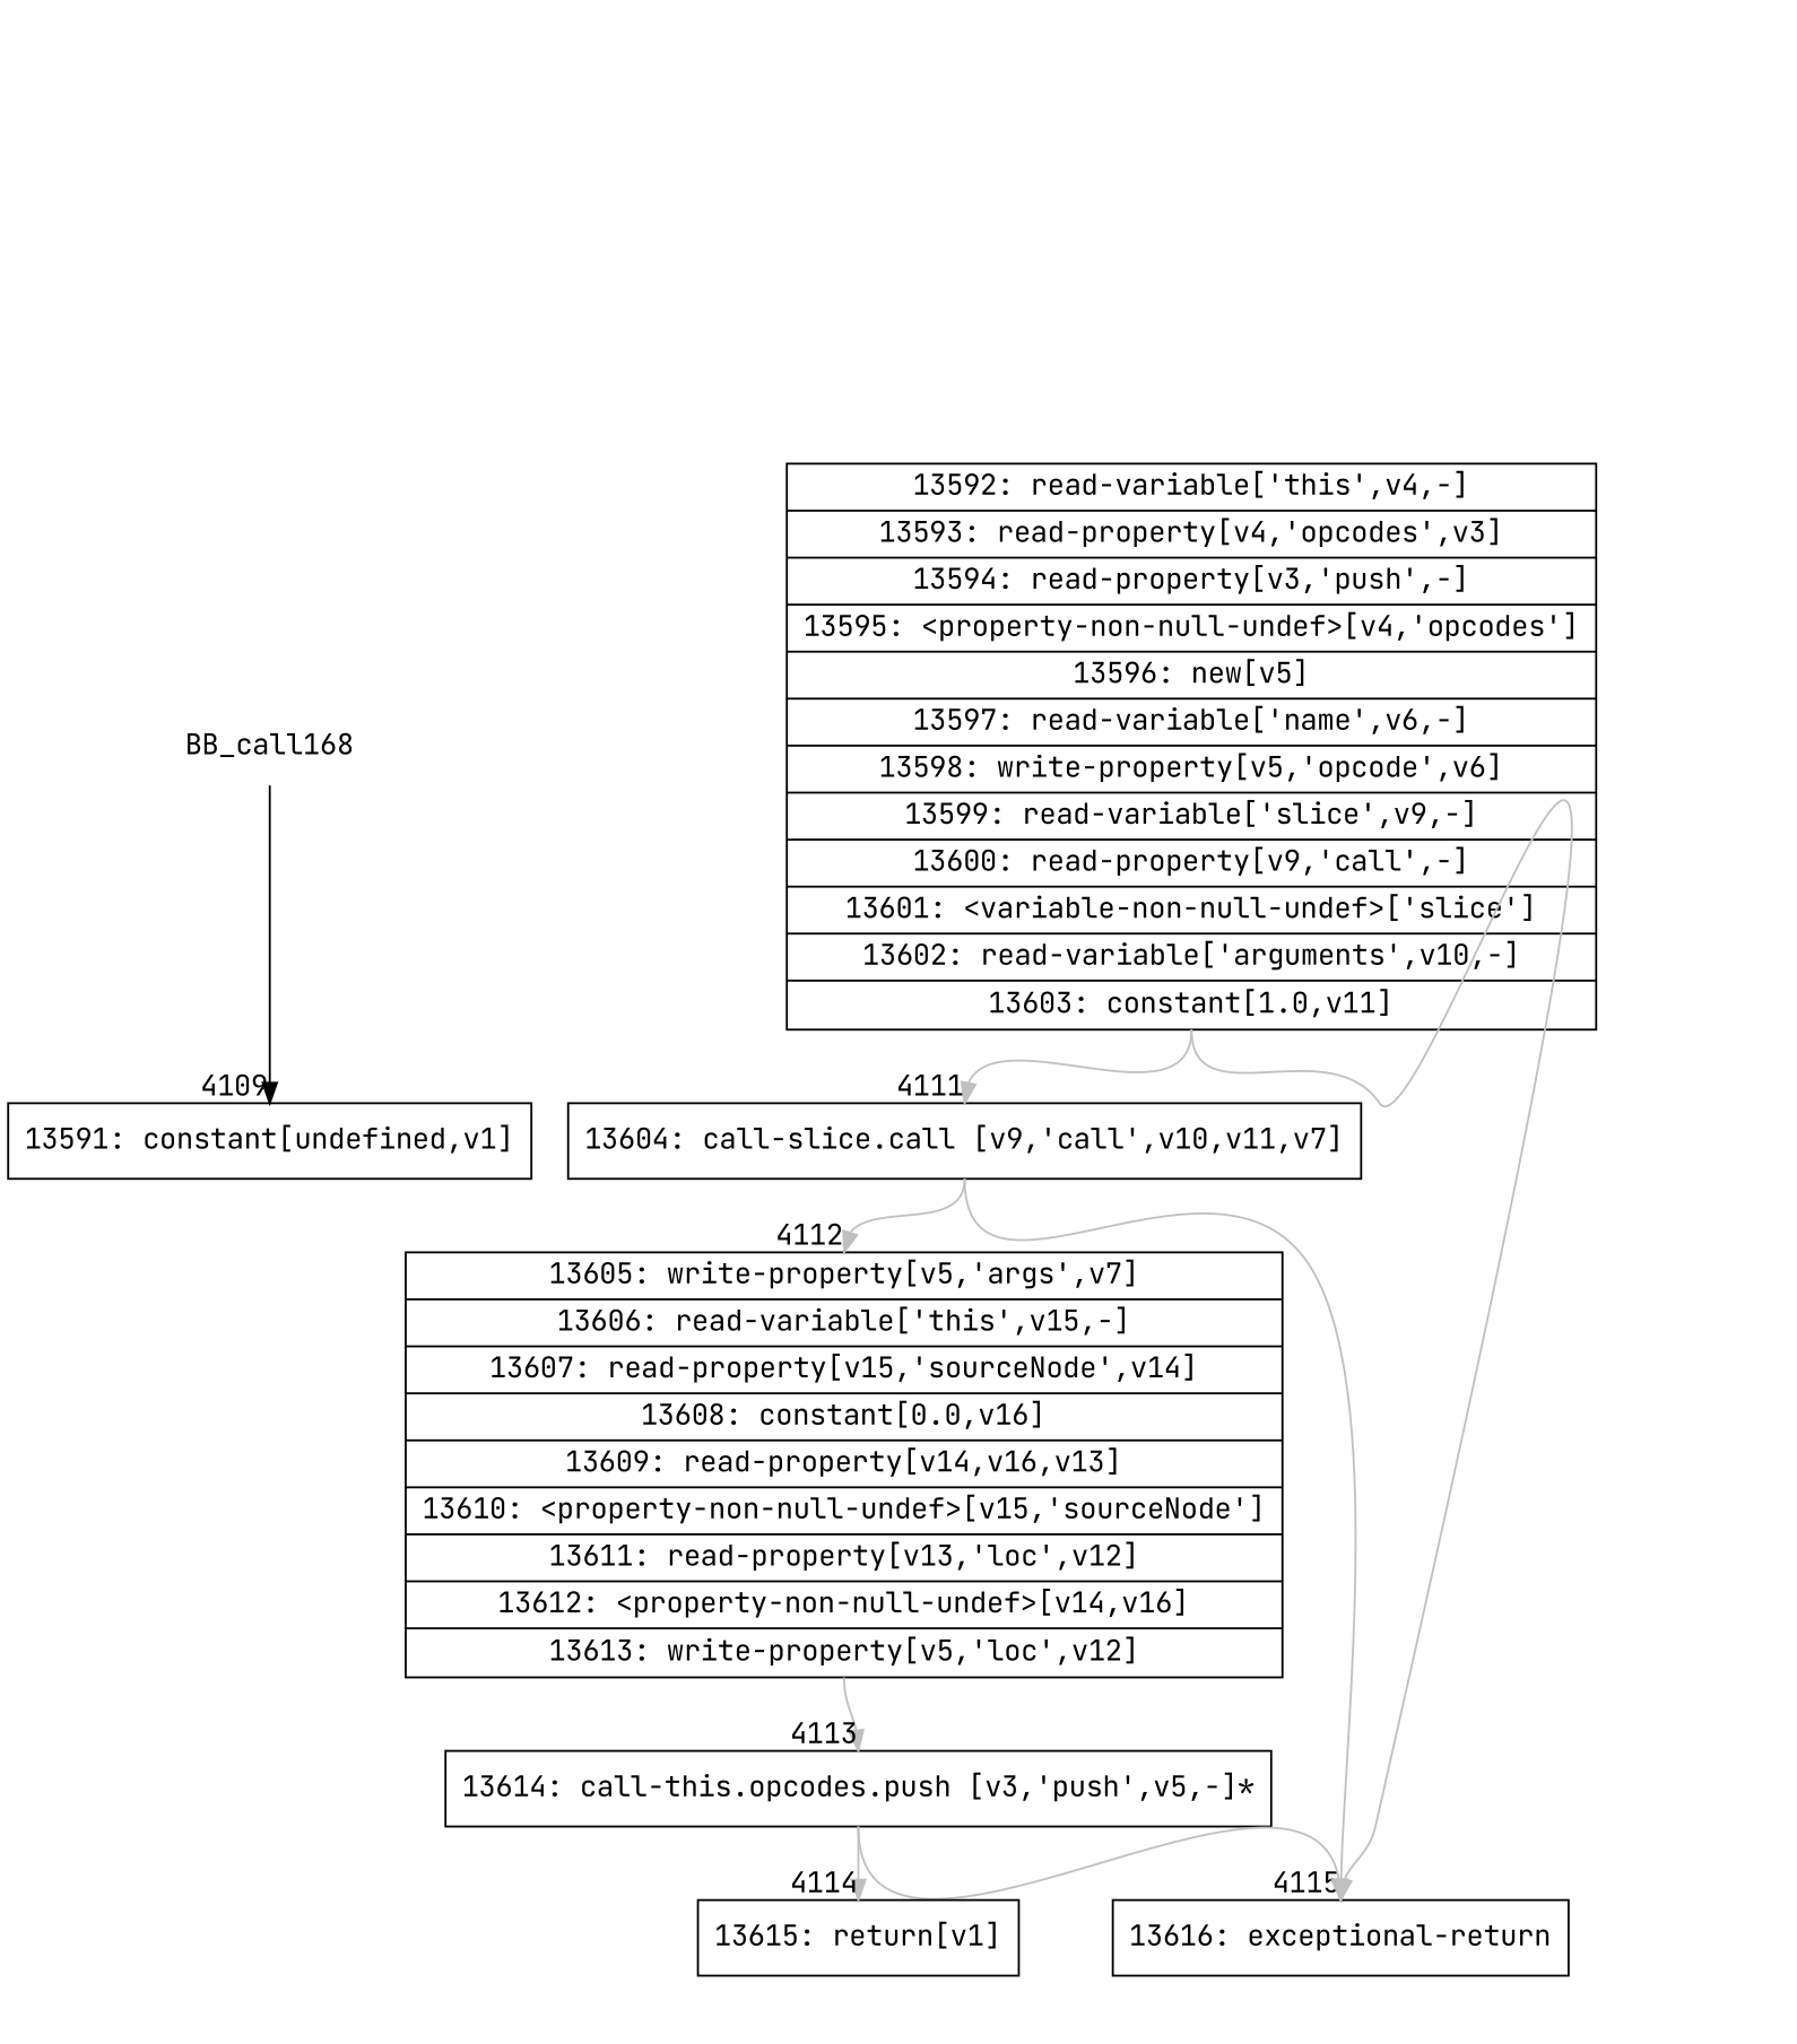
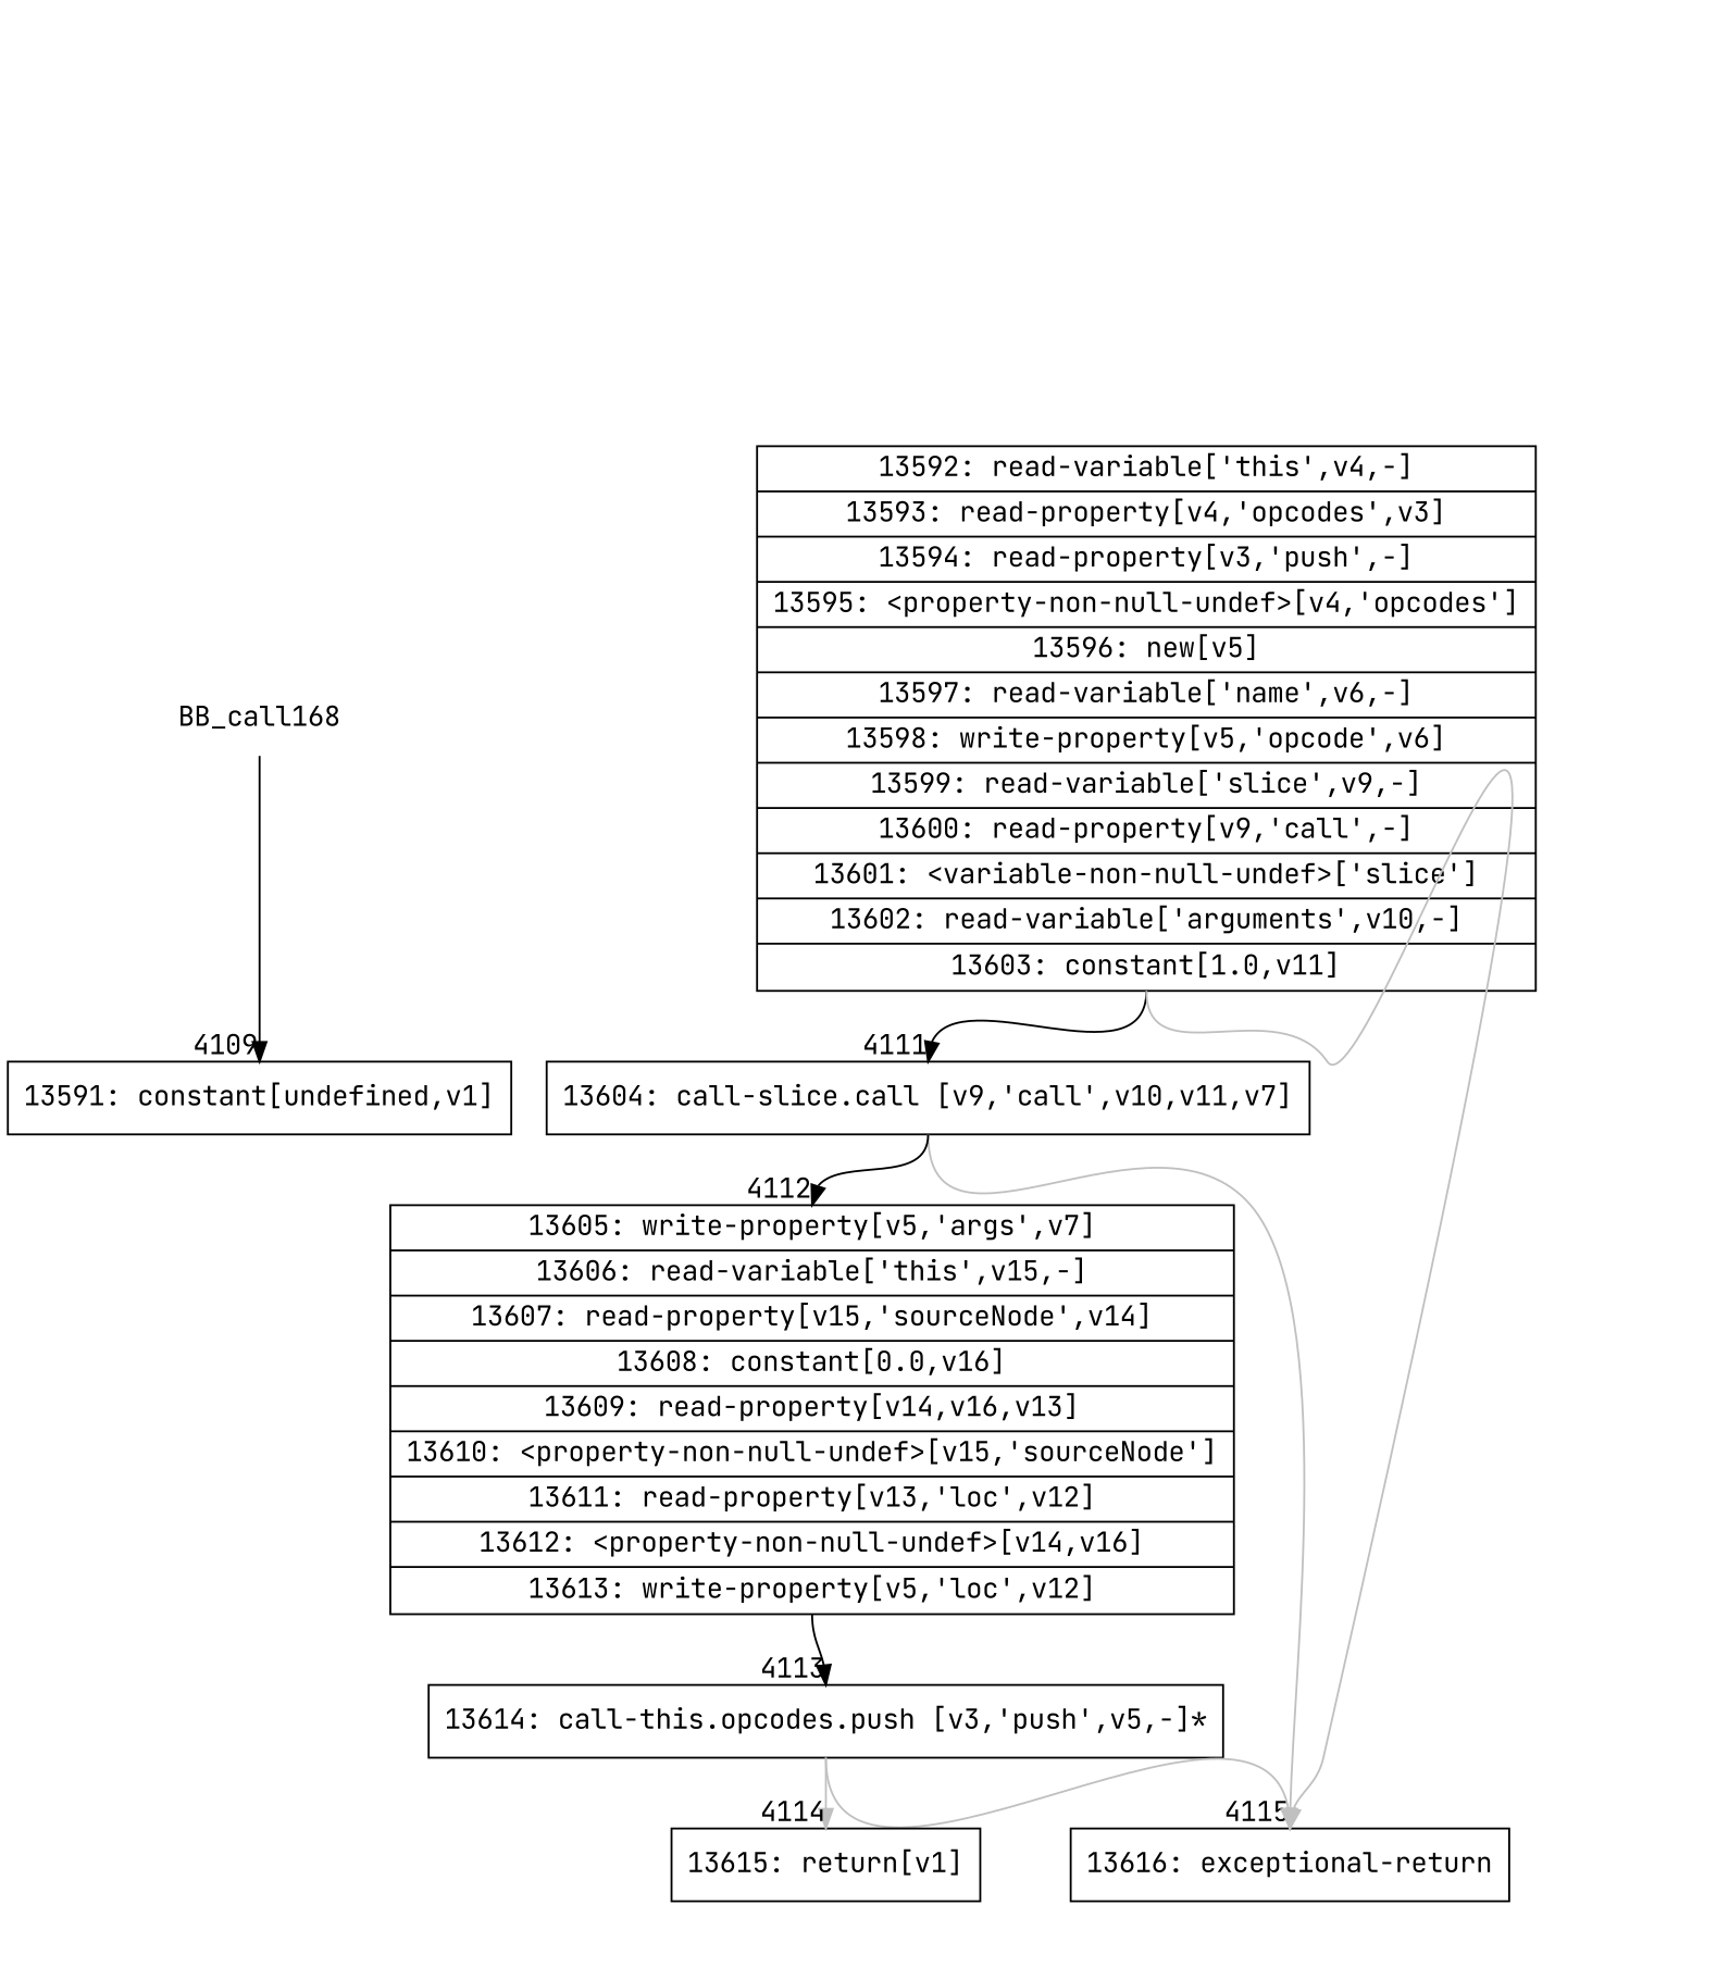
  digraph {
    fontname="JetBrains Mono"
    rankdir=TD
    node [fontname="JetBrains Mono" shape=record]
    edge [fontname="JetBrains Mono" headport=n tailport=s]
    n1 [label=BB_call168 shape=none]
    n2 [label="{13591: constant[undefined,v1]}"]
    n3 [label="{13592: read-variable['this',v4,-]|13593: read-property[v4,'opcodes',v3]|13594: read-property[v3,'push',-]|13595: \<property-non-null-undef\>[v4,'opcodes']|13596: new[v5]|13597: read-variable['name',v6,-]|13598: write-property[v5,'opcode',v6]|13599: read-variable['slice',v9,-]|13600: read-property[v9,'call',-]|13601: \<variable-non-null-undef\>['slice']|13602: read-variable['arguments',v10,-]|13603: constant[1.0,v11]}"]
    n4 [label="{13604: call-slice.call [v9,'call',v10,v11,v7]}"]
    n5 [label="{13616: exceptional-return}"]
    n6 [label="{13605: write-property[v5,'args',v7]|13606: read-variable['this',v15,-]|13607: read-property[v15,'sourceNode',v14]|13608: constant[0.0,v16]|13609: read-property[v14,v16,v13]|13610: \<property-non-null-undef\>[v15,'sourceNode']|13611: read-property[v13,'loc',v12]|13612: \<property-non-null-undef\>[v14,v16]|13613: write-property[v5,'loc',v12]}"]
    n7 [label="{13614: call-this.opcodes.push [v3,'push',v5,-]*}"]
    n8 [label="{13615: return[v1]}"]
    n1 -> n2 [headlabel="    4109"]
-   n3 -> n4 [headlabel="      4111" color=gray]
+   n3 -> n4 [headlabel="      4111"]
    n3 -> n5 [color=gray headlabel="      4115"]
    n4 -> n5 [color=gray]
-   n4 -> n6 [headlabel="      4112" color=gray]
-   n6 -> n7 [headlabel="      4113" color=gray]
+   n4 -> n6 [headlabel="      4112"]
+   n6 -> n7 [headlabel="      4113"]
    n7 -> n5 [color=gray]
    n7 -> n8 [color=gray headlabel="      4114"]
  }
